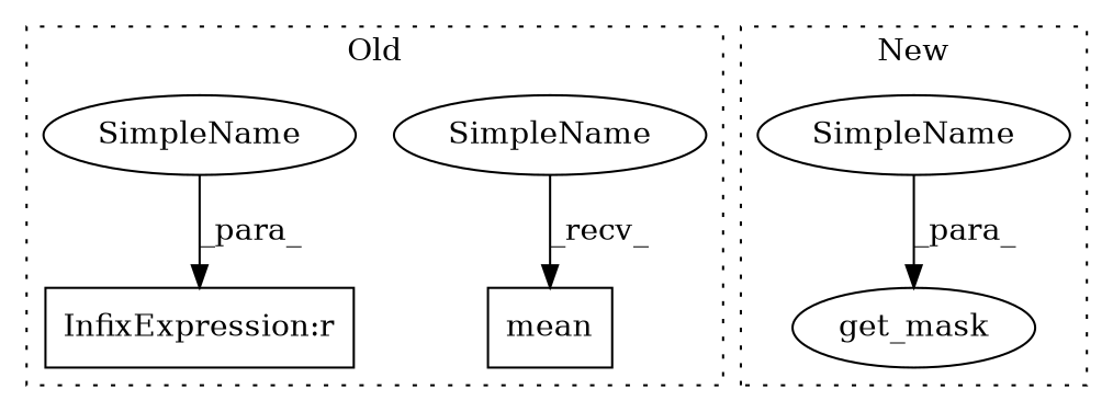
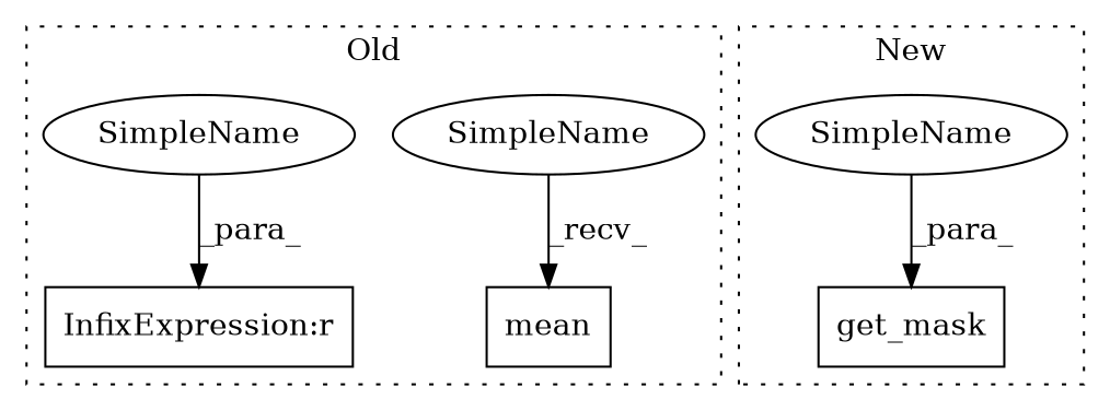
  digraph {
    node [a=42 l=3 shape=box]
    n1 [a=32 l=6 label=mean s=10788]
    n2 [a=27 label="InfixExpression:r" s=10781]
    n3 [label=SimpleName s=10784 shape=ellipse]
    n4 [label=SimpleName s=10778 shape=ellipse]
-   n5 [a=32 l="9,1" label=get_mask s="10836,10848" shape=ellipse]
+   n5 [a=32 l="9,1" label=get_mask s="10836,10848"]
    n6 [label=SimpleName s=10845 shape=ellipse]
    subgraph cluster_1 {
      label=Old
      style=dotted
      n1
      n2
      n3
      n4
    }
    subgraph cluster_2 {
      label=New
      style=dotted
      n5
      n6
    }
    n3 -> n1 [label=_recv_]
    n4 -> n2 [label=_para_]
    n6 -> n5 [label=_para_]
  }
